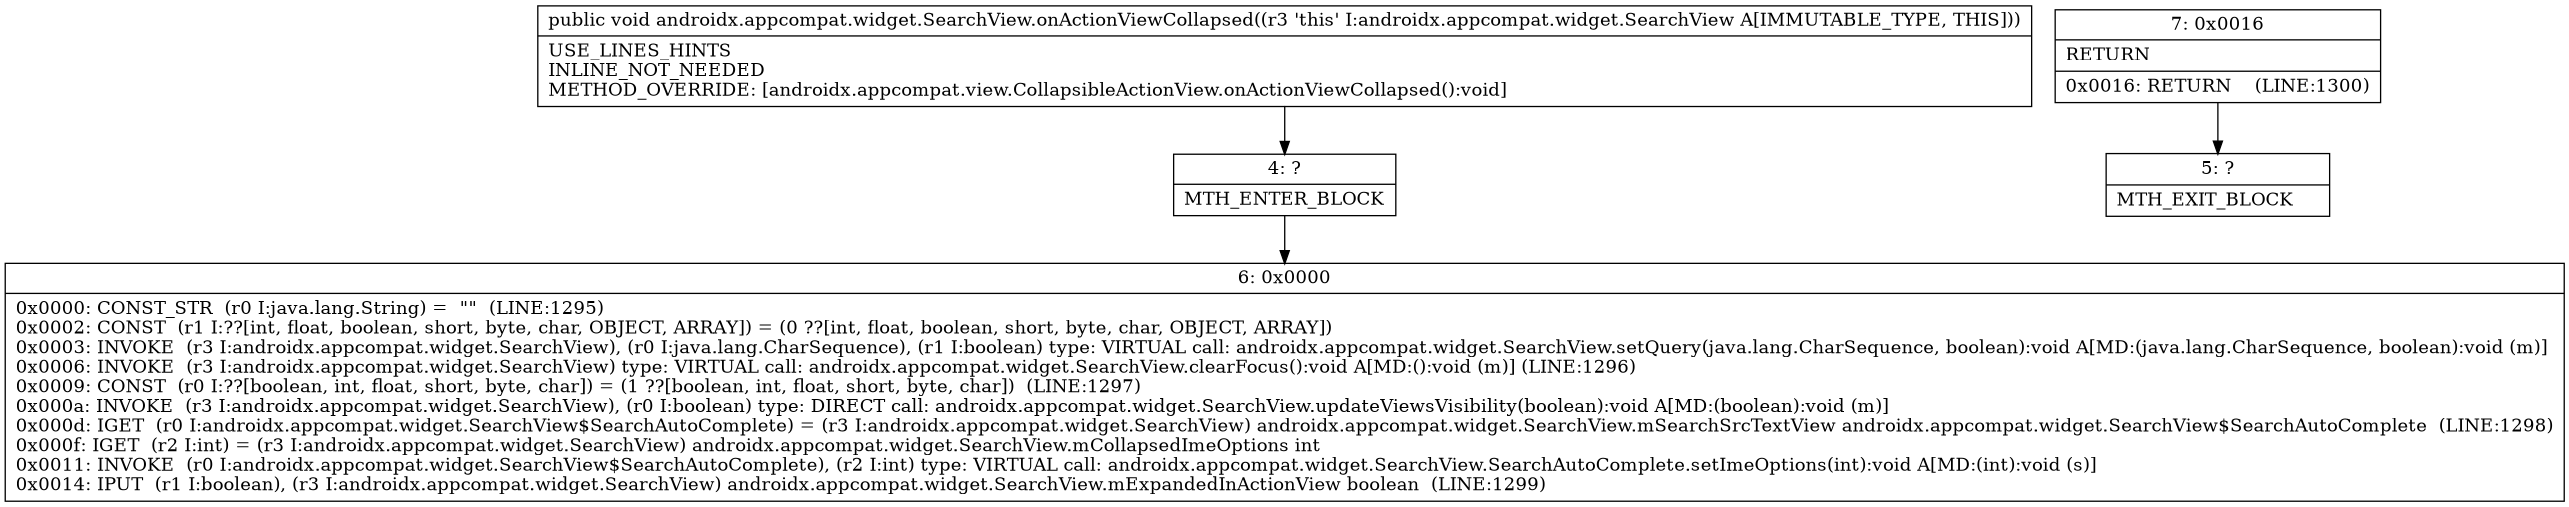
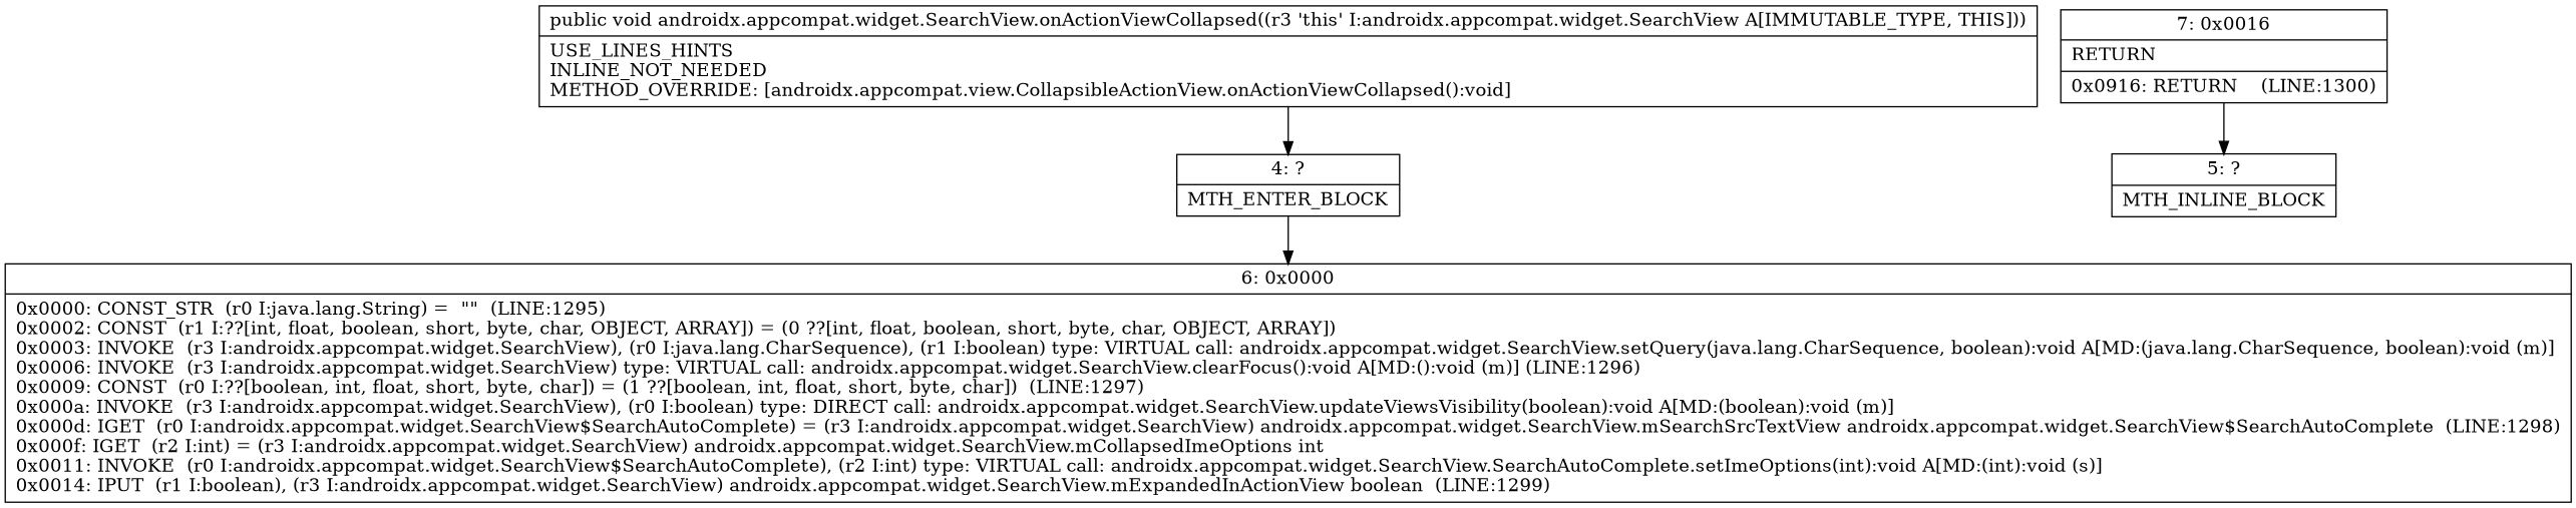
  digraph {
    node [shape=record]
    n1 [label="{4\:\ ?|MTH_ENTER_BLOCK\l}"]
    n2 [label="{6\:\ 0x0000|0x0000: CONST_STR  (r0 I:java.lang.String) =  \"\"  (LINE:1295)\l0x0002: CONST  (r1 I:??[int, float, boolean, short, byte, char, OBJECT, ARRAY]) = (0 ??[int, float, boolean, short, byte, char, OBJECT, ARRAY]) \l0x0003: INVOKE  (r3 I:androidx.appcompat.widget.SearchView), (r0 I:java.lang.CharSequence), (r1 I:boolean) type: VIRTUAL call: androidx.appcompat.widget.SearchView.setQuery(java.lang.CharSequence, boolean):void A[MD:(java.lang.CharSequence, boolean):void (m)]\l0x0006: INVOKE  (r3 I:androidx.appcompat.widget.SearchView) type: VIRTUAL call: androidx.appcompat.widget.SearchView.clearFocus():void A[MD:():void (m)] (LINE:1296)\l0x0009: CONST  (r0 I:??[boolean, int, float, short, byte, char]) = (1 ??[boolean, int, float, short, byte, char])  (LINE:1297)\l0x000a: INVOKE  (r3 I:androidx.appcompat.widget.SearchView), (r0 I:boolean) type: DIRECT call: androidx.appcompat.widget.SearchView.updateViewsVisibility(boolean):void A[MD:(boolean):void (m)]\l0x000d: IGET  (r0 I:androidx.appcompat.widget.SearchView$SearchAutoComplete) = (r3 I:androidx.appcompat.widget.SearchView) androidx.appcompat.widget.SearchView.mSearchSrcTextView androidx.appcompat.widget.SearchView$SearchAutoComplete  (LINE:1298)\l0x000f: IGET  (r2 I:int) = (r3 I:androidx.appcompat.widget.SearchView) androidx.appcompat.widget.SearchView.mCollapsedImeOptions int \l0x0011: INVOKE  (r0 I:androidx.appcompat.widget.SearchView$SearchAutoComplete), (r2 I:int) type: VIRTUAL call: androidx.appcompat.widget.SearchView.SearchAutoComplete.setImeOptions(int):void A[MD:(int):void (s)]\l0x0014: IPUT  (r1 I:boolean), (r3 I:androidx.appcompat.widget.SearchView) androidx.appcompat.widget.SearchView.mExpandedInActionView boolean  (LINE:1299)\l}"]
-   n3 [label="{7\:\ 0x0016|RETURN\l|0x0016: RETURN    (LINE:1300)\l}"]
-   n4 [label="{5\:\ ?|MTH_EXIT_BLOCK\l}"]
+   n3 [label="{7\:\ 0x0016|RETURN\l|0x0916: RETURN    (LINE:1300)\l}"]
+   n4 [label="{5\:\ ?|MTH_INLINE_BLOCK\l}"]
    n5 [label="{public void androidx.appcompat.widget.SearchView.onActionViewCollapsed((r3 'this' I:androidx.appcompat.widget.SearchView A[IMMUTABLE_TYPE, THIS]))  | USE_LINES_HINTS\lINLINE_NOT_NEEDED\lMETHOD_OVERRIDE: [androidx.appcompat.view.CollapsibleActionView.onActionViewCollapsed():void]\l}"]
    n1 -> n2
    n3 -> n4
    n5 -> n1
  }
